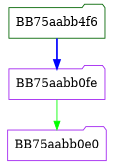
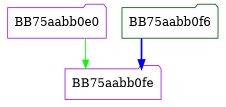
  digraph {
    splines=ortho
    node [color=purple shape=folder]
    BB75aabb0e0
    BB75aabb0fe
-   BB75aabb0f6 [color=darkgreen label=BB75aabb4f6]
-   BB75aabb0fe -> BB75aabb0e0 [color=green style=solid]
+   BB75aabb0f6 [color=darkgreen]
+   BB75aabb0e0 -> BB75aabb0fe [color=green style=solid]
    BB75aabb0f6 -> BB75aabb0fe [color=blue style=bold]
  }
